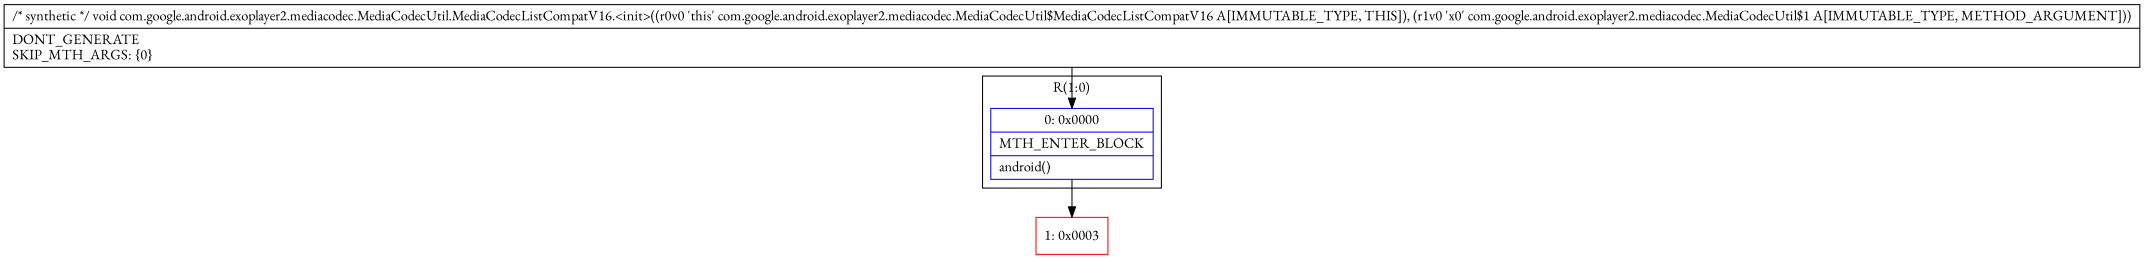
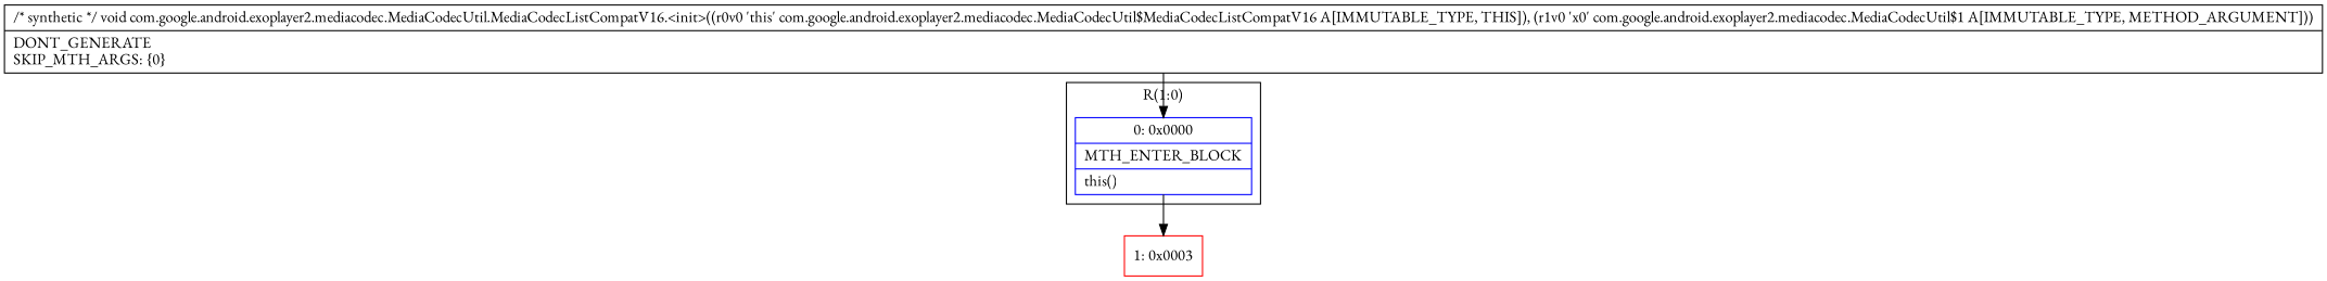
  digraph {
    fontname="EB Garamond"
    node [shape=record fontname="EB Garamond"]
    edge [fontname="EB Garamond"]
-   n1 [color=blue label="{0\:\ 0x0000|MTH_ENTER_BLOCK\l|android()\l}"]
+   n1 [color=blue label="{0\:\ 0x0000|MTH_ENTER_BLOCK\l|this()\l}"]
    n2 [color=red label="{1\:\ 0x0003}"]
    n3 [label="{\/* synthetic *\/ void com.google.android.exoplayer2.mediacodec.MediaCodecUtil.MediaCodecListCompatV16.\<init\>((r0v0 'this' com.google.android.exoplayer2.mediacodec.MediaCodecUtil$MediaCodecListCompatV16 A[IMMUTABLE_TYPE, THIS]), (r1v0 'x0' com.google.android.exoplayer2.mediacodec.MediaCodecUtil$1 A[IMMUTABLE_TYPE, METHOD_ARGUMENT]))  | DONT_GENERATE\lSKIP_MTH_ARGS: \{0\}\l}"]
    subgraph cluster_1 {
      label="R(1:0)"
      n1
    }
    n1 -> n2
    n3 -> n1
  }
